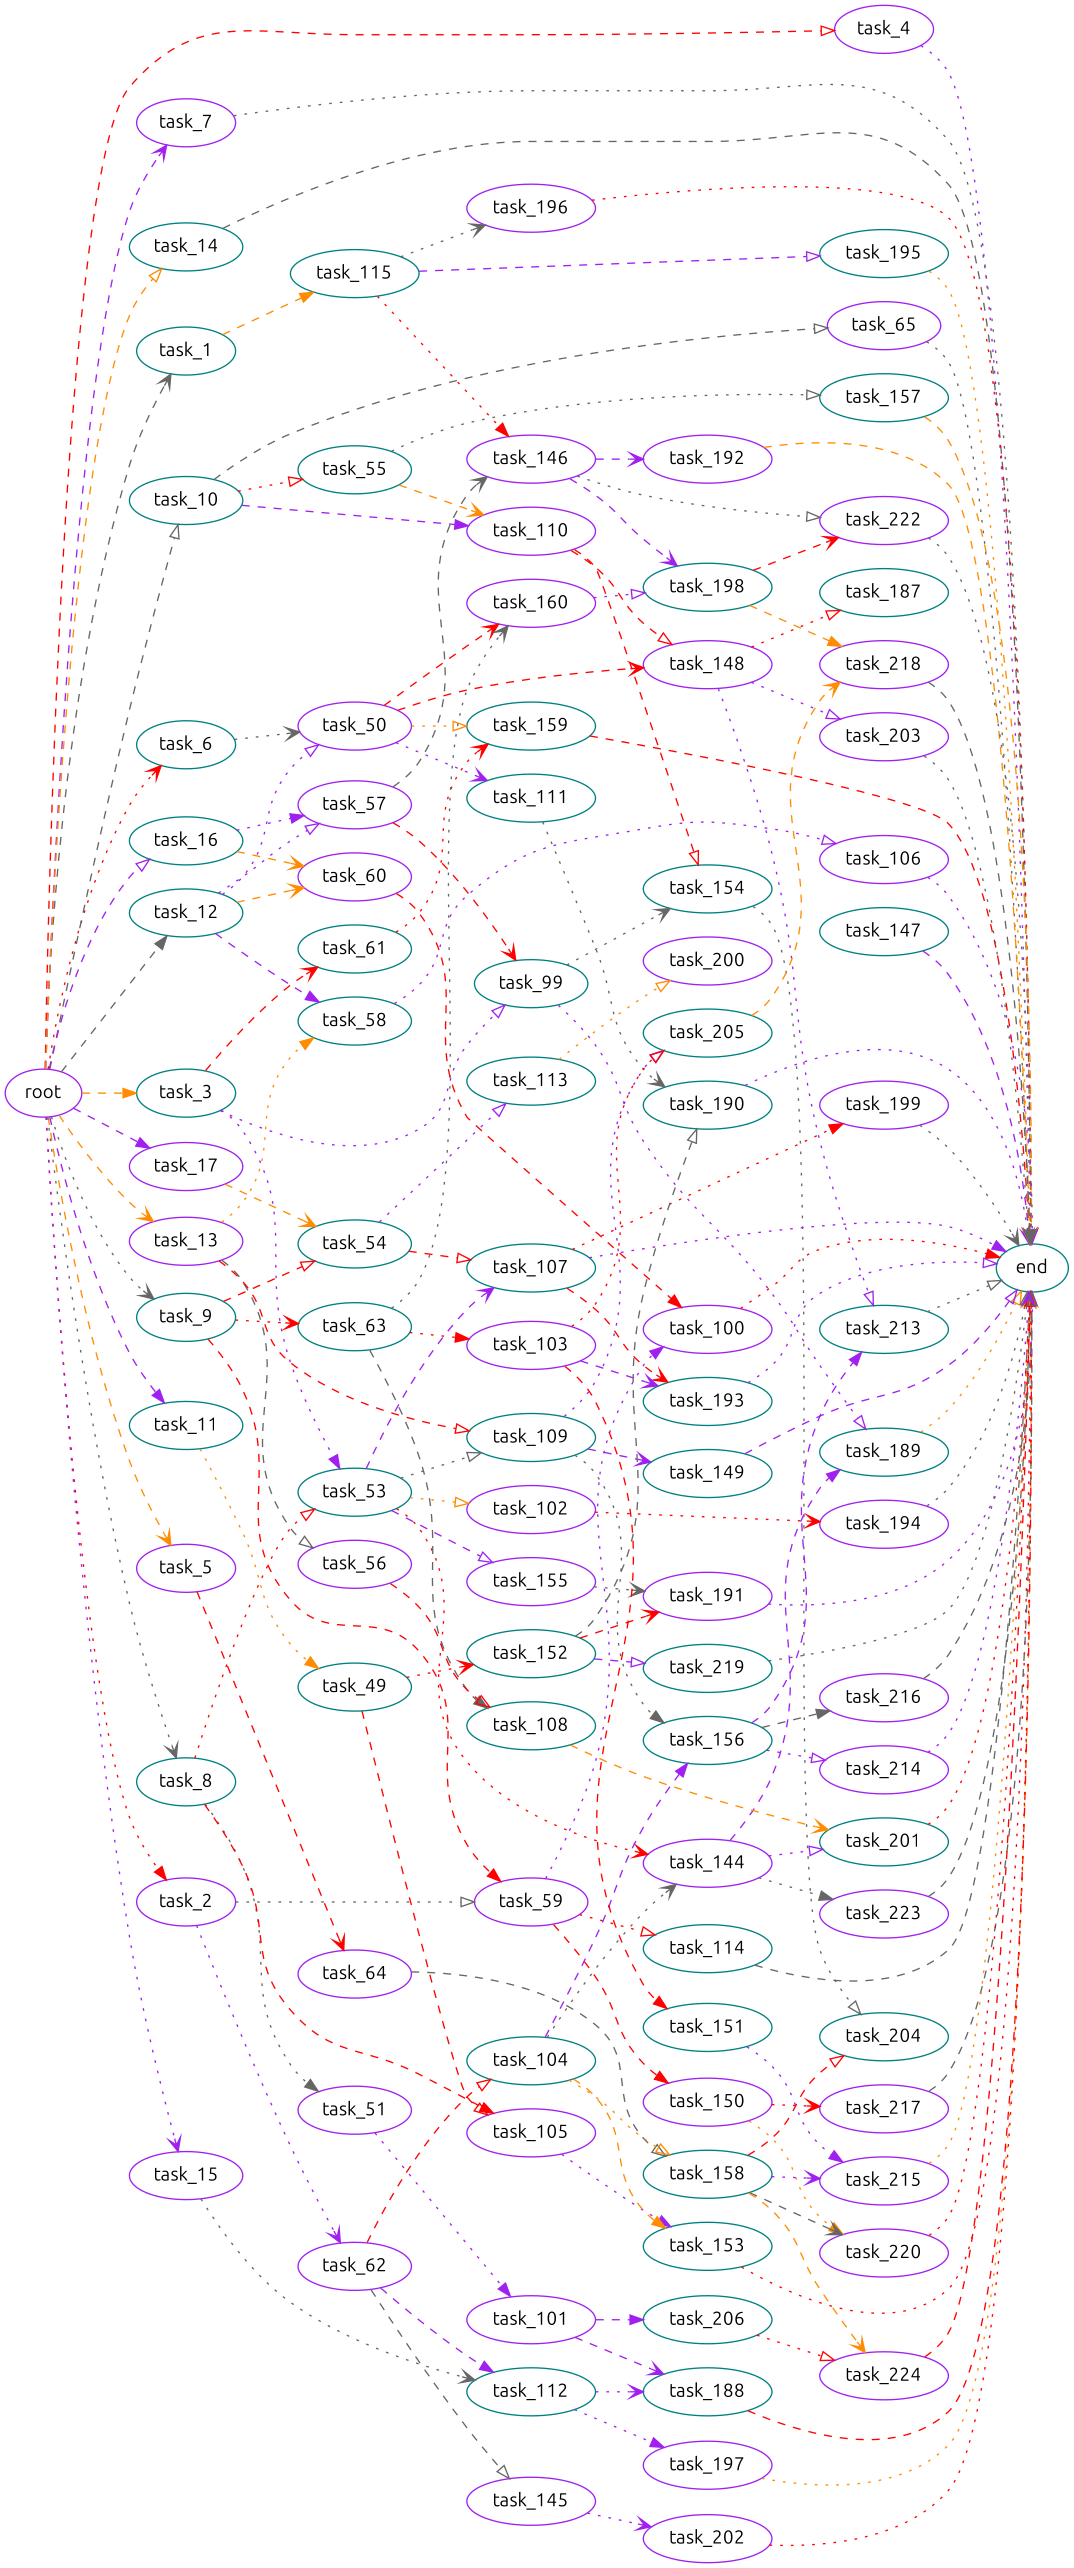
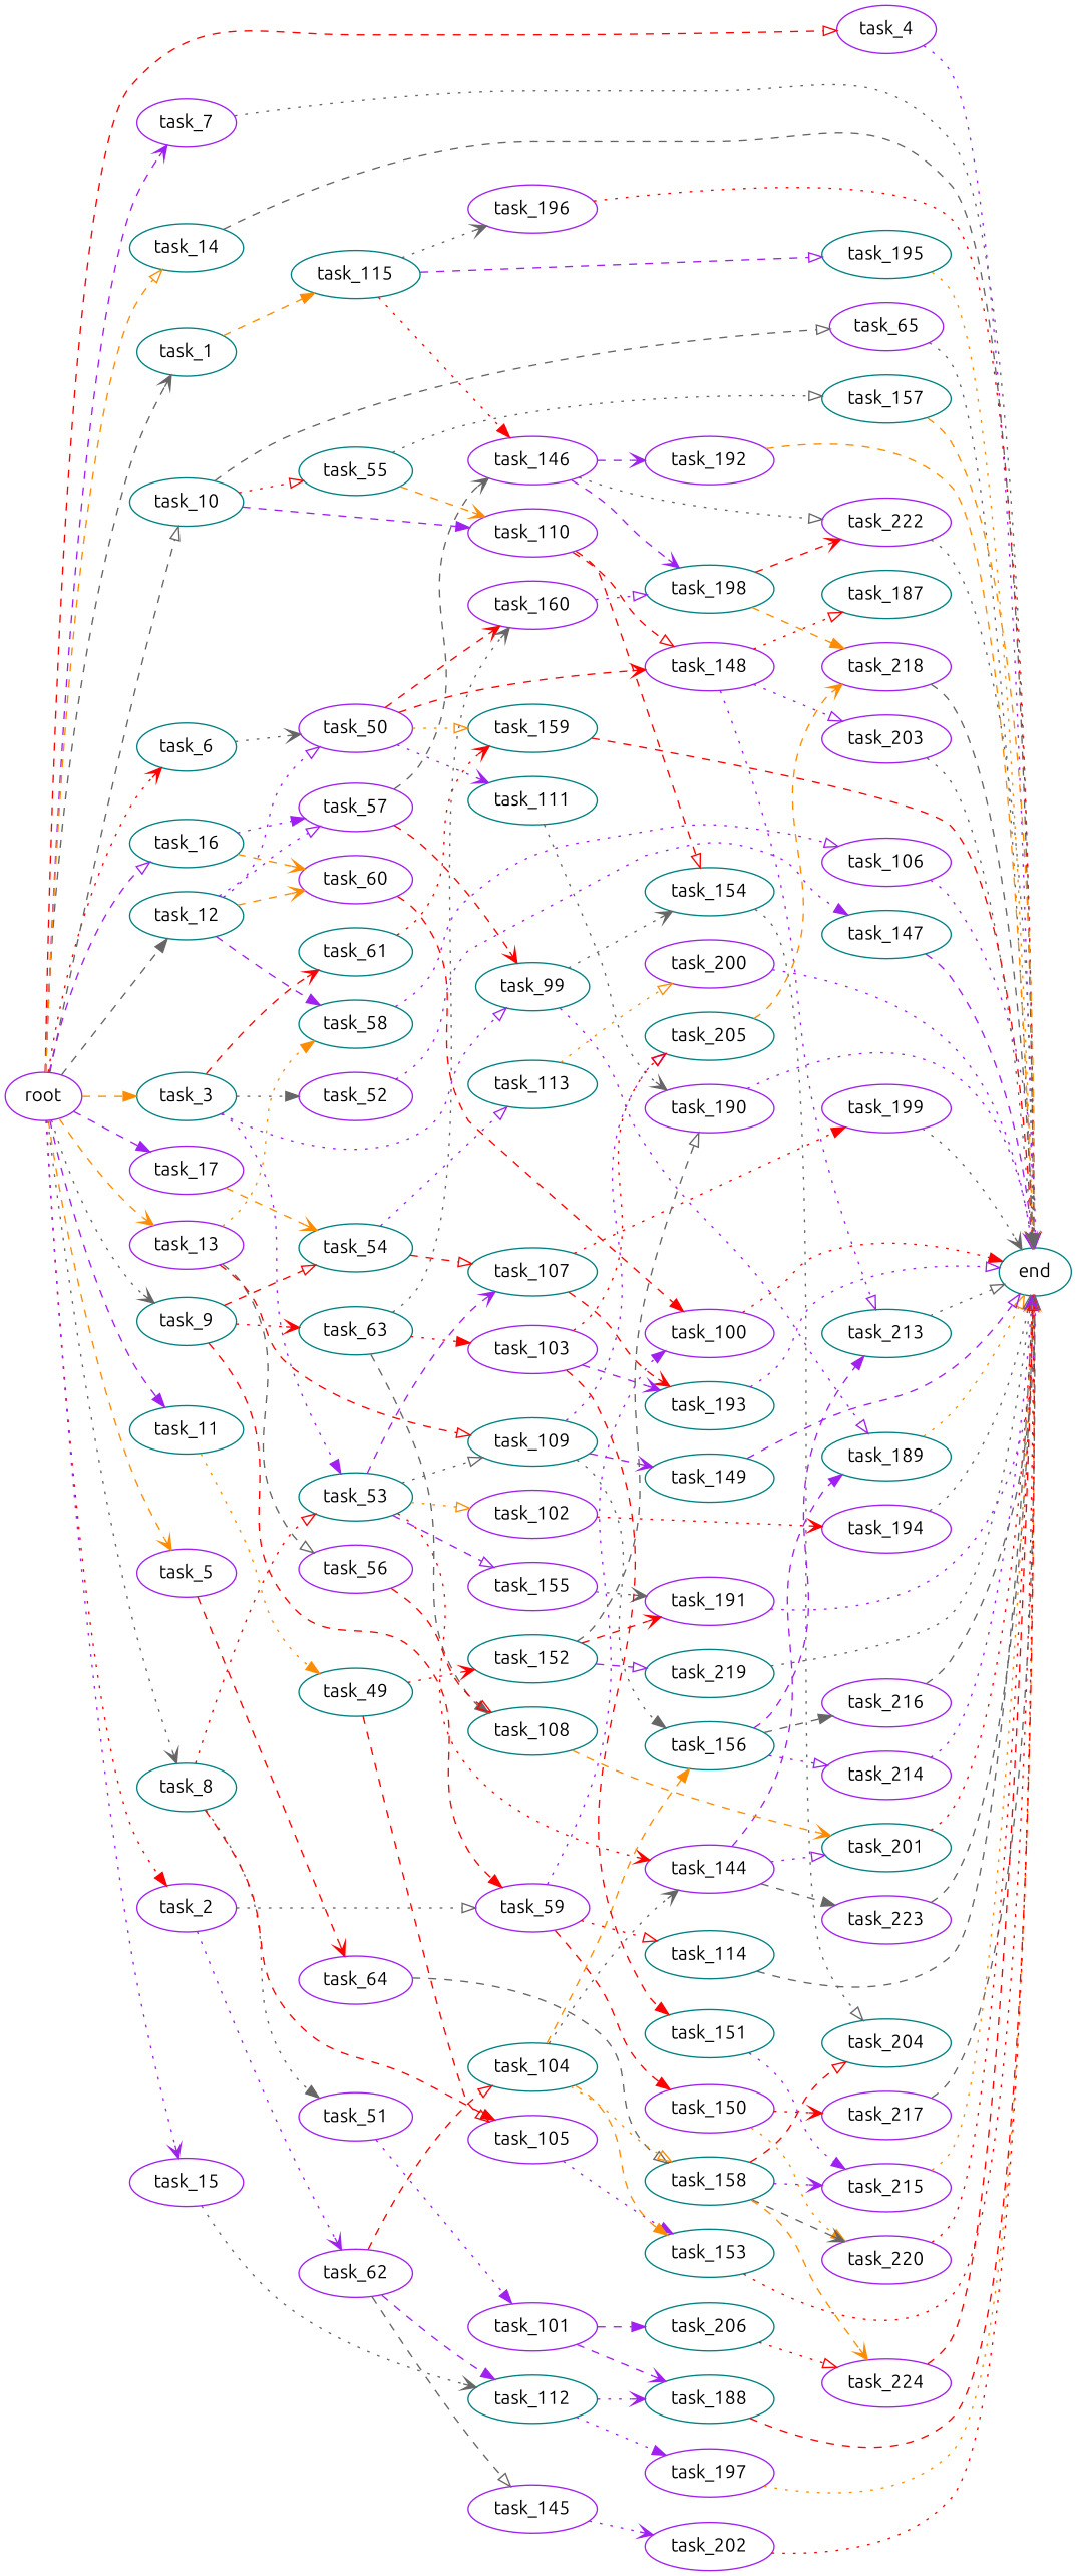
  digraph {
    fontname=Ubuntu
    rankdir=LR
    node [color=purple fontname=Ubuntu]
    edge [arrowhead=onormal color=purple fontname=Ubuntu style=dotted]
    task_1 [color=teal]
    root
    task_2
    task_3 [color=teal]
    task_4
    task_5
    task_6 [color=teal]
    task_7
    task_8 [color=teal]
    task_9 [color=teal]
    task_10 [color=teal]
    task_11 [color=teal]
    task_12 [color=teal]
    task_13
    task_14 [color=teal]
    task_15
    task_16 [color=teal]
    task_17
    task_115 [color=teal]
    task_59
    task_62
+   task_52
    task_61 [color=teal]
    task_99 [color=teal]
    task_53 [color=teal]
    end [color=teal]
    task_64
    task_50
    task_51
    task_105
    task_54 [color=teal]
    task_63 [color=teal]
    task_55 [color=teal]
    task_65
    task_110
    task_49 [color=teal]
    task_57
    task_58 [color=teal]
    task_60
    task_56
    task_109 [color=teal]
    task_112 [color=teal]
    task_146
    task_195 [color=teal]
    task_196
    task_100
    task_114 [color=teal]
    task_150
    task_104 [color=teal]
    task_145
    task_147 [color=teal]
    task_159 [color=teal]
    task_154 [color=teal]
    task_189 [color=teal]
    task_158 [color=teal]
    task_111 [color=teal]
    task_148
    task_160
    task_101
    task_102
    task_107 [color=teal]
    task_144
    task_155
    task_153 [color=teal]
    task_113 [color=teal]
    task_108 [color=teal]
    task_103
    task_157 [color=teal]
    task_152 [color=teal]
    task_106
    task_205 [color=teal]
    task_156 [color=teal]
    task_149 [color=teal]
    task_188 [color=teal]
    task_197
-   task_190 [color=teal]
+   task_190
    task_191
    task_219 [color=teal]
    task_187 [color=teal]
    task_203
    task_213 [color=teal]
    task_198 [color=teal]
    task_206 [color=teal]
    task_194
    task_193 [color=teal]
    task_199
    task_201 [color=teal]
    task_223
    task_200
    task_192
    task_222
    task_217
    task_220
    task_202
    task_151 [color=teal]
    task_215
    task_204 [color=teal]
    task_224
    task_218
    task_214
    task_216
    task_1 -> task_115 [arrowhead=normal color=darkorange style=dashed]
    root -> task_1 [arrowhead=vee color=gray40 style=dashed]
    root -> task_2 [arrowhead=normal color=red]
    root -> task_3 [arrowhead=normal color=darkorange style=dashed]
    root -> task_4 [color=red style=dashed]
    root -> task_5 [arrowhead=vee color=darkorange style=dashed]
    root -> task_6 [arrowhead=vee color=red]
    root -> task_7 [arrowhead=vee style=dashed]
    root -> task_8 [arrowhead=vee color=gray40]
    root -> task_9 [arrowhead=vee color=gray40]
    root -> task_10 [color=gray40 style=dashed]
    root -> task_11 [arrowhead=normal style=dashed]
    root -> task_12 [arrowhead=normal color=gray40 style=dashed]
    root -> task_13 [arrowhead=vee color=darkorange style=dashed]
    root -> task_14 [color=darkorange style=dashed]
    root -> task_15 [arrowhead=vee]
    root -> task_16 [style=dashed]
    root -> task_17 [arrowhead=normal style=dashed]
    task_2 -> task_59 [color=gray40]
    task_2 -> task_62 [arrowhead=vee]
+   task_3 -> task_52 [arrowhead=normal color=gray40]
    task_3 -> task_61 [arrowhead=vee color=red style=dashed]
    task_3 -> task_99
    task_3 -> task_53 [arrowhead=normal]
    task_4 -> end [arrowhead=normal]
    task_5 -> task_64 [arrowhead=vee color=red style=dashed]
    task_6 -> task_50 [arrowhead=vee color=gray40]
    task_7 -> end [arrowhead=normal color=gray40]
    task_8 -> task_53 [color=red]
    task_8 -> task_51 [arrowhead=normal color=gray40]
    task_8 -> task_105 [arrowhead=normal color=red style=dashed]
    task_9 -> task_59 [arrowhead=normal color=red style=dashed]
    task_9 -> task_54 [color=red style=dashed]
    task_9 -> task_63 [arrowhead=vee color=red]
    task_10 -> task_55 [color=red]
    task_10 -> task_65 [color=gray40 style=dashed]
    task_10 -> task_110 [arrowhead=normal style=dashed]
    task_11 -> task_49 [arrowhead=normal color=darkorange]
    task_12 -> task_50
    task_12 -> task_57
    task_12 -> task_58 [arrowhead=normal style=dashed]
    task_12 -> task_60 [arrowhead=vee color=darkorange style=dashed]
    task_13 -> task_58 [arrowhead=normal color=darkorange]
    task_13 -> task_56 [color=gray40 style=dashed]
    task_13 -> task_109 [color=red style=dashed]
    task_14 -> end [arrowhead=vee color=gray40 style=dashed]
    task_15 -> task_112 [arrowhead=vee color=gray40]
    task_16 -> task_57 [arrowhead=normal]
    task_16 -> task_60 [arrowhead=vee color=darkorange style=dashed]
    task_17 -> task_54 [arrowhead=vee color=darkorange style=dashed]
    task_115 -> task_146 [arrowhead=normal color=red]
    task_115 -> task_195 [style=dashed]
    task_115 -> task_196 [arrowhead=vee color=gray40]
    task_59 -> task_100 [arrowhead=normal]
    task_59 -> task_114 [color=red]
    task_59 -> task_150 [arrowhead=normal color=red style=dashed]
    task_62 -> task_112 [arrowhead=normal style=dashed]
    task_62 -> task_104 [color=red style=dashed]
    task_62 -> task_145 [color=gray40 style=dashed]
+   task_52 -> task_147 [arrowhead=normal]
    task_61 -> task_159 [arrowhead=vee color=red]
    task_99 -> task_154 [arrowhead=vee color=gray40]
    task_99 -> task_189
    task_53 -> task_109 [color=gray40]
    task_53 -> task_102 [color=darkorange]
    task_53 -> task_107 [arrowhead=vee style=dashed]
    task_53 -> task_144 [arrowhead=vee color=red]
    task_53 -> task_155 [style=dashed]
    task_64 -> task_158 [color=gray40 style=dashed]
    task_50 -> task_159 [color=darkorange]
    task_50 -> task_111 [arrowhead=vee]
    task_50 -> task_148 [arrowhead=vee color=red style=dashed]
    task_50 -> task_160 [arrowhead=vee color=red style=dashed]
    task_51 -> task_101 [arrowhead=normal]
    task_105 -> task_153 [arrowhead=normal]
    task_54 -> task_107 [color=red style=dashed]
    task_54 -> task_113
    task_63 -> task_160 [arrowhead=vee color=gray40]
    task_63 -> task_108 [arrowhead=normal color=gray40 style=dashed]
    task_63 -> task_103 [arrowhead=normal color=red]
    task_55 -> task_110 [arrowhead=vee color=darkorange style=dashed]
    task_55 -> task_157 [color=gray40]
    task_65 -> end [arrowhead=vee color=gray40]
    task_110 -> task_154 [color=red style=dashed]
    task_110 -> task_148 [color=red style=dashed]
    task_49 -> task_105 [color=red style=dashed]
    task_49 -> task_152 [arrowhead=vee color=red]
    task_57 -> task_99 [arrowhead=vee color=red style=dashed]
    task_57 -> task_146 [arrowhead=vee color=gray40 style=dashed]
    task_58 -> task_106
    task_60 -> task_100 [arrowhead=normal color=red style=dashed]
    task_56 -> task_108 [color=red style=dashed]
    task_109 -> task_205
    task_109 -> task_156 [arrowhead=normal color=gray40]
    task_109 -> task_149 [arrowhead=vee style=dashed]
    task_112 -> task_188 [arrowhead=vee]
    task_112 -> task_197 [arrowhead=normal]
    task_146 -> task_198 [arrowhead=vee style=dashed]
    task_146 -> task_192 [arrowhead=vee style=dashed]
    task_146 -> task_222 [color=gray40]
    task_195 -> end [arrowhead=vee color=darkorange]
    task_196 -> end [arrowhead=vee color=red]
    task_100 -> end [arrowhead=normal color=red]
    task_114 -> end [color=gray40 style=dashed]
    task_150 -> task_217 [arrowhead=vee color=red]
    task_150 -> task_220 [arrowhead=normal color=darkorange]
    task_104 -> task_158 [color=darkorange]
    task_104 -> task_144 [arrowhead=vee color=gray40]
    task_104 -> task_153 [arrowhead=normal color=darkorange style=dashed]
-   task_104 -> task_156 [arrowhead=normal style=dashed]
+   task_104 -> task_156 [arrowhead=normal color=darkorange style=dashed]
    task_145 -> task_202 [arrowhead=vee]
    task_147 -> end [arrowhead=normal style=dashed]
    task_159 -> end [arrowhead=normal color=red style=dashed]
    task_154 -> task_204 [color=gray40]
    task_189 -> end [color=darkorange]
    task_158 -> task_220 [arrowhead=vee color=gray40 style=dashed]
    task_158 -> task_215 [arrowhead=vee]
    task_158 -> task_204 [color=red style=dashed]
    task_158 -> task_224 [arrowhead=vee color=darkorange style=dashed]
    task_111 -> task_190 [arrowhead=vee color=gray40]
    task_148 -> task_187 [color=red]
    task_148 -> task_203
    task_148 -> task_213
    task_160 -> task_198
    task_101 -> task_188 [arrowhead=vee style=dashed]
    task_101 -> task_206 [arrowhead=normal style=dashed]
    task_102 -> task_194 [arrowhead=vee color=red]
    task_107 -> task_193 [arrowhead=vee color=red style=dashed]
    task_107 -> task_199 [arrowhead=normal color=red]
    task_144 -> task_189 [arrowhead=normal style=dashed]
    task_144 -> task_201
-   task_144 -> task_223 [arrowhead=normal color=gray40]
+   task_144 -> task_223 [arrowhead=normal color=gray40 style=dashed]
    task_155 -> task_191 [arrowhead=vee color=gray40]
    task_153 -> end [color=red]
    task_113 -> task_200 [color=darkorange]
    task_108 -> task_201 [arrowhead=vee color=darkorange style=dashed]
    task_103 -> task_205 [color=red]
    task_103 -> task_193 [arrowhead=vee style=dashed]
    task_103 -> task_151 [arrowhead=normal color=red style=dashed]
    task_157 -> end [arrowhead=normal color=darkorange style=dashed]
    task_152 -> task_190 [color=gray40 style=dashed]
    task_152 -> task_191 [arrowhead=vee color=red style=dashed]
    task_152 -> task_219 [style=dashed]
    task_106 -> end [arrowhead=normal]
    task_205 -> task_218 [arrowhead=vee color=darkorange style=dashed]
    task_156 -> task_213 [arrowhead=normal style=dashed]
    task_156 -> task_214
    task_156 -> task_216 [arrowhead=normal color=gray40 style=dashed]
    task_149 -> end [style=dashed]
    task_188 -> end [color=red style=dashed]
    task_197 -> end [arrowhead=vee color=darkorange]
    task_190 -> end [arrowhead=vee]
    task_191 -> end
    task_219 -> end [arrowhead=normal color=gray40]
    task_203 -> end [color=gray40]
    task_213 -> end [color=gray40]
    task_198 -> task_222 [arrowhead=vee color=red style=dashed]
    task_198 -> task_218 [arrowhead=normal color=darkorange style=dashed]
    task_206 -> task_224 [color=red]
    task_194 -> end [color=gray40]
    task_193 -> end
    task_199 -> end [arrowhead=vee color=gray40]
    task_201 -> end [color=red]
    task_223 -> end [color=gray40 style=dashed]
-   task_107 -> end [arrowhead=normal]
+   task_200 -> end [arrowhead=normal]
    task_192 -> end [arrowhead=vee color=darkorange style=dashed]
    task_222 -> end [arrowhead=normal color=gray40]
    task_217 -> end [color=gray40 style=dashed]
    task_220 -> end [color=red]
    task_202 -> end [arrowhead=normal color=red]
    task_151 -> task_215 [arrowhead=normal]
    task_215 -> end [arrowhead=vee color=darkorange]
    task_224 -> end [color=red style=dashed]
    task_218 -> end [arrowhead=vee color=gray40 style=dashed]
    task_214 -> end [arrowhead=vee]
    task_216 -> end [color=gray40 style=dashed]
  }
